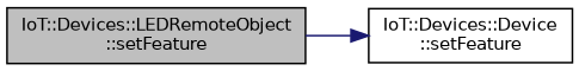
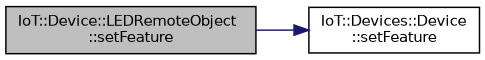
  digraph {
    rankdir=LR
    node [color=black fontname=Helvetica fontsize=10 shape=record style=filled]
-   n1 [fillcolor=grey75 fontcolor=black height=0.2 label="IoT::Devices::LEDRemoteObject\l::setFeature" width=0.4]
+   n1 [fillcolor=grey75 fontcolor=black height=0.2 label="IoT::Device::LEDRemoteObject\l::setFeature" width=0.4]
    n2 [fillcolor=white height=0.2 label="IoT::Devices::Device\l::setFeature" width=0.4]
    n1 -> n2 [color=midnightblue fontname=Helvetica fontsize=10 labelfontname=Helvetica labelfontsize=10 style=solid]
  }
